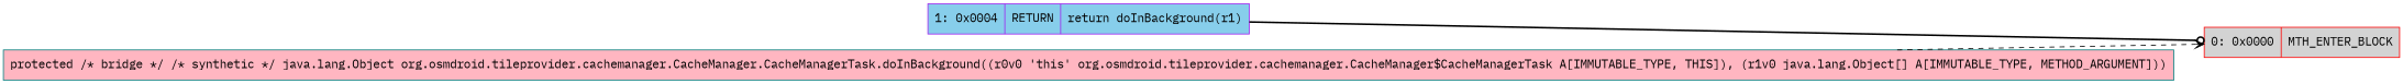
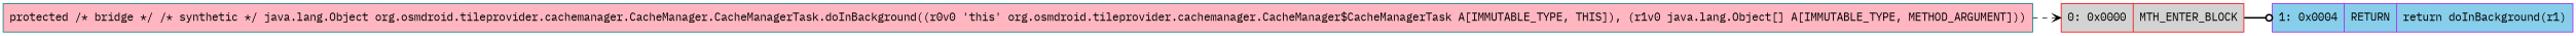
  digraph {
    rankdir=LR
    fontname="IBM Plex Mono"
    node [shape=record style=filled fontname="IBM Plex Mono"]
    edge [fontname="IBM Plex Mono"]
    n1 [label="{0\:\ 0x0000|MTH_ENTER_BLOCK\l}" fillcolor=lightgrey color=red]
    n2 [label="{1\:\ 0x0004|RETURN\l|return doInBackground(r1)\l}" fillcolor=skyblue color=purple]
    n3 [label="{protected \/* bridge *\/ \/* synthetic *\/ java.lang.Object org.osmdroid.tileprovider.cachemanager.CacheManager.CacheManagerTask.doInBackground((r0v0 'this' org.osmdroid.tileprovider.cachemanager.CacheManager$CacheManagerTask A[IMMUTABLE_TYPE, THIS]), (r1v0 java.lang.Object[] A[IMMUTABLE_TYPE, METHOD_ARGUMENT])) }" fillcolor=lightpink color=teal]
-   n2 -> n1 [style=bold arrowhead=odot]
+   n1 -> n2 [style=bold arrowhead=odot]
    n3 -> n1 [style=dashed arrowhead=vee]
  }
